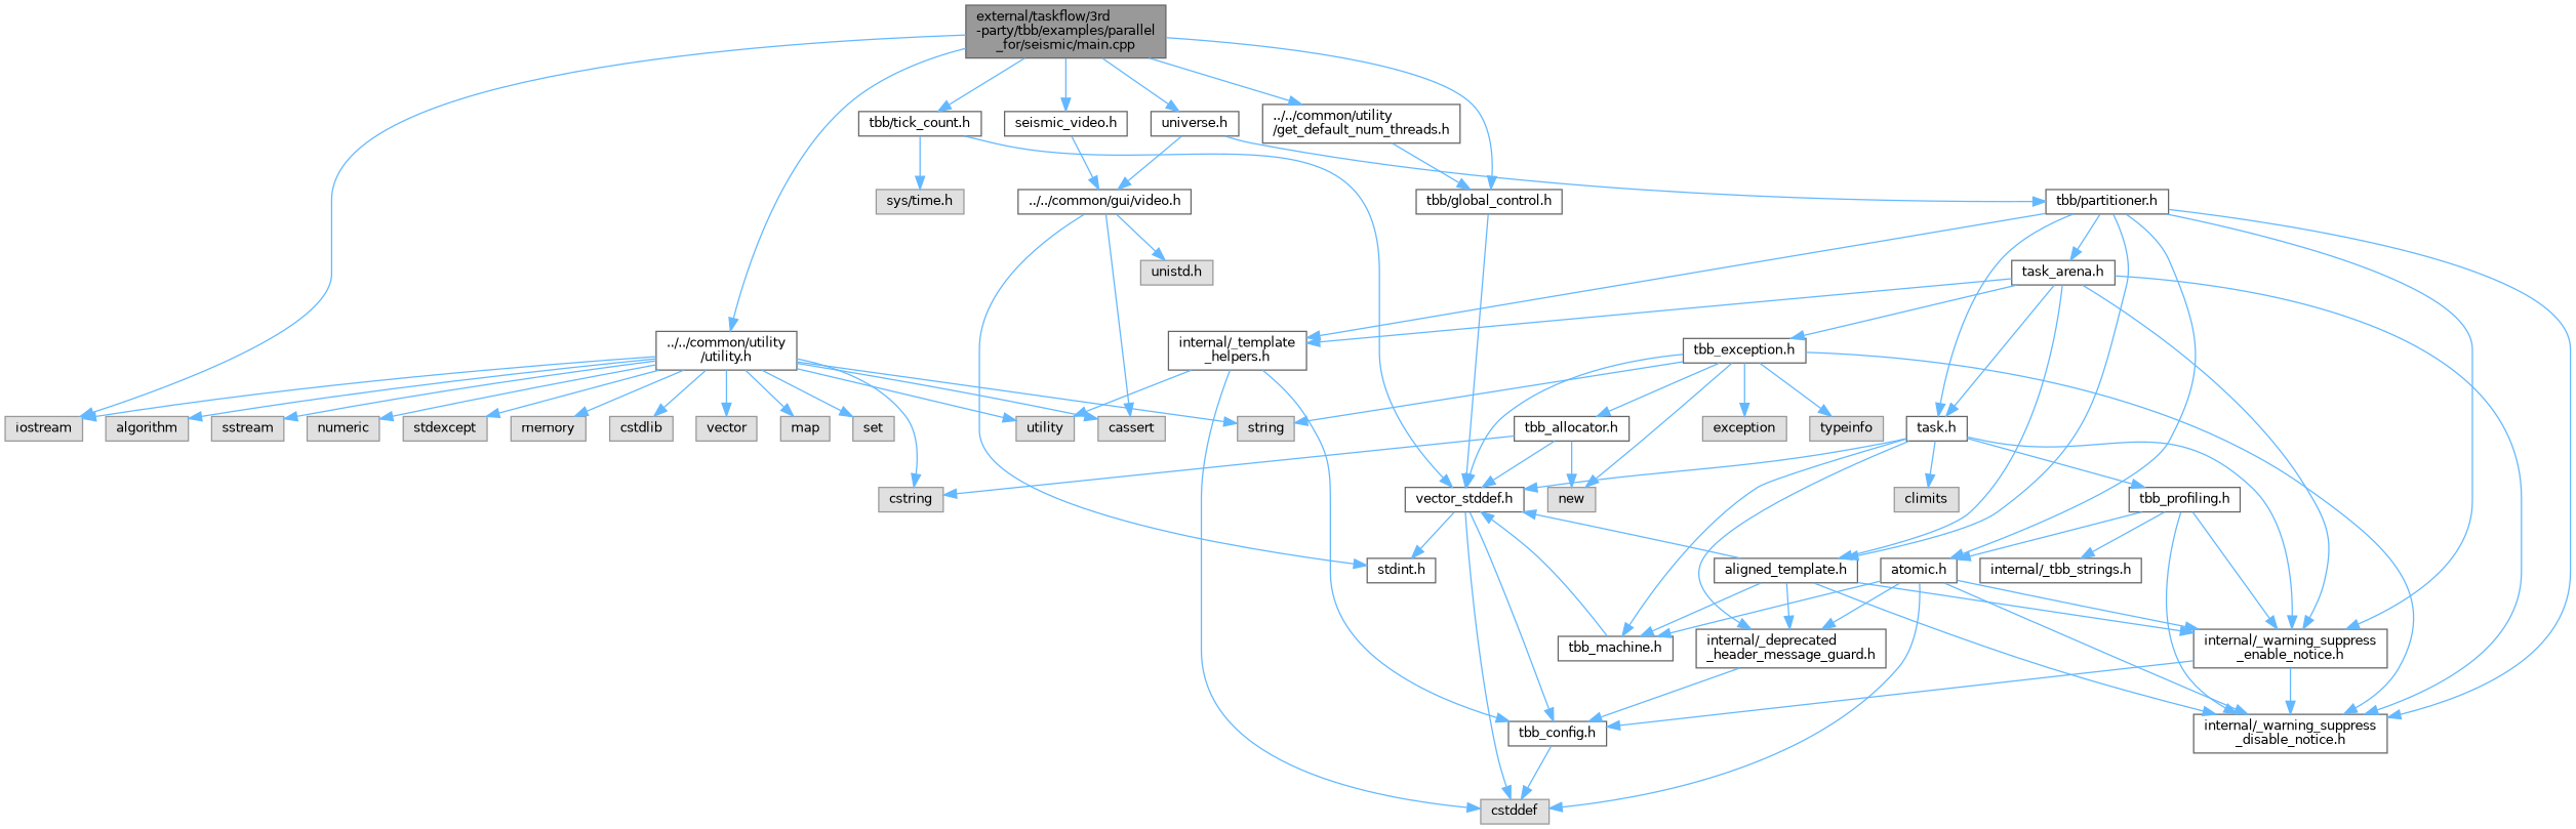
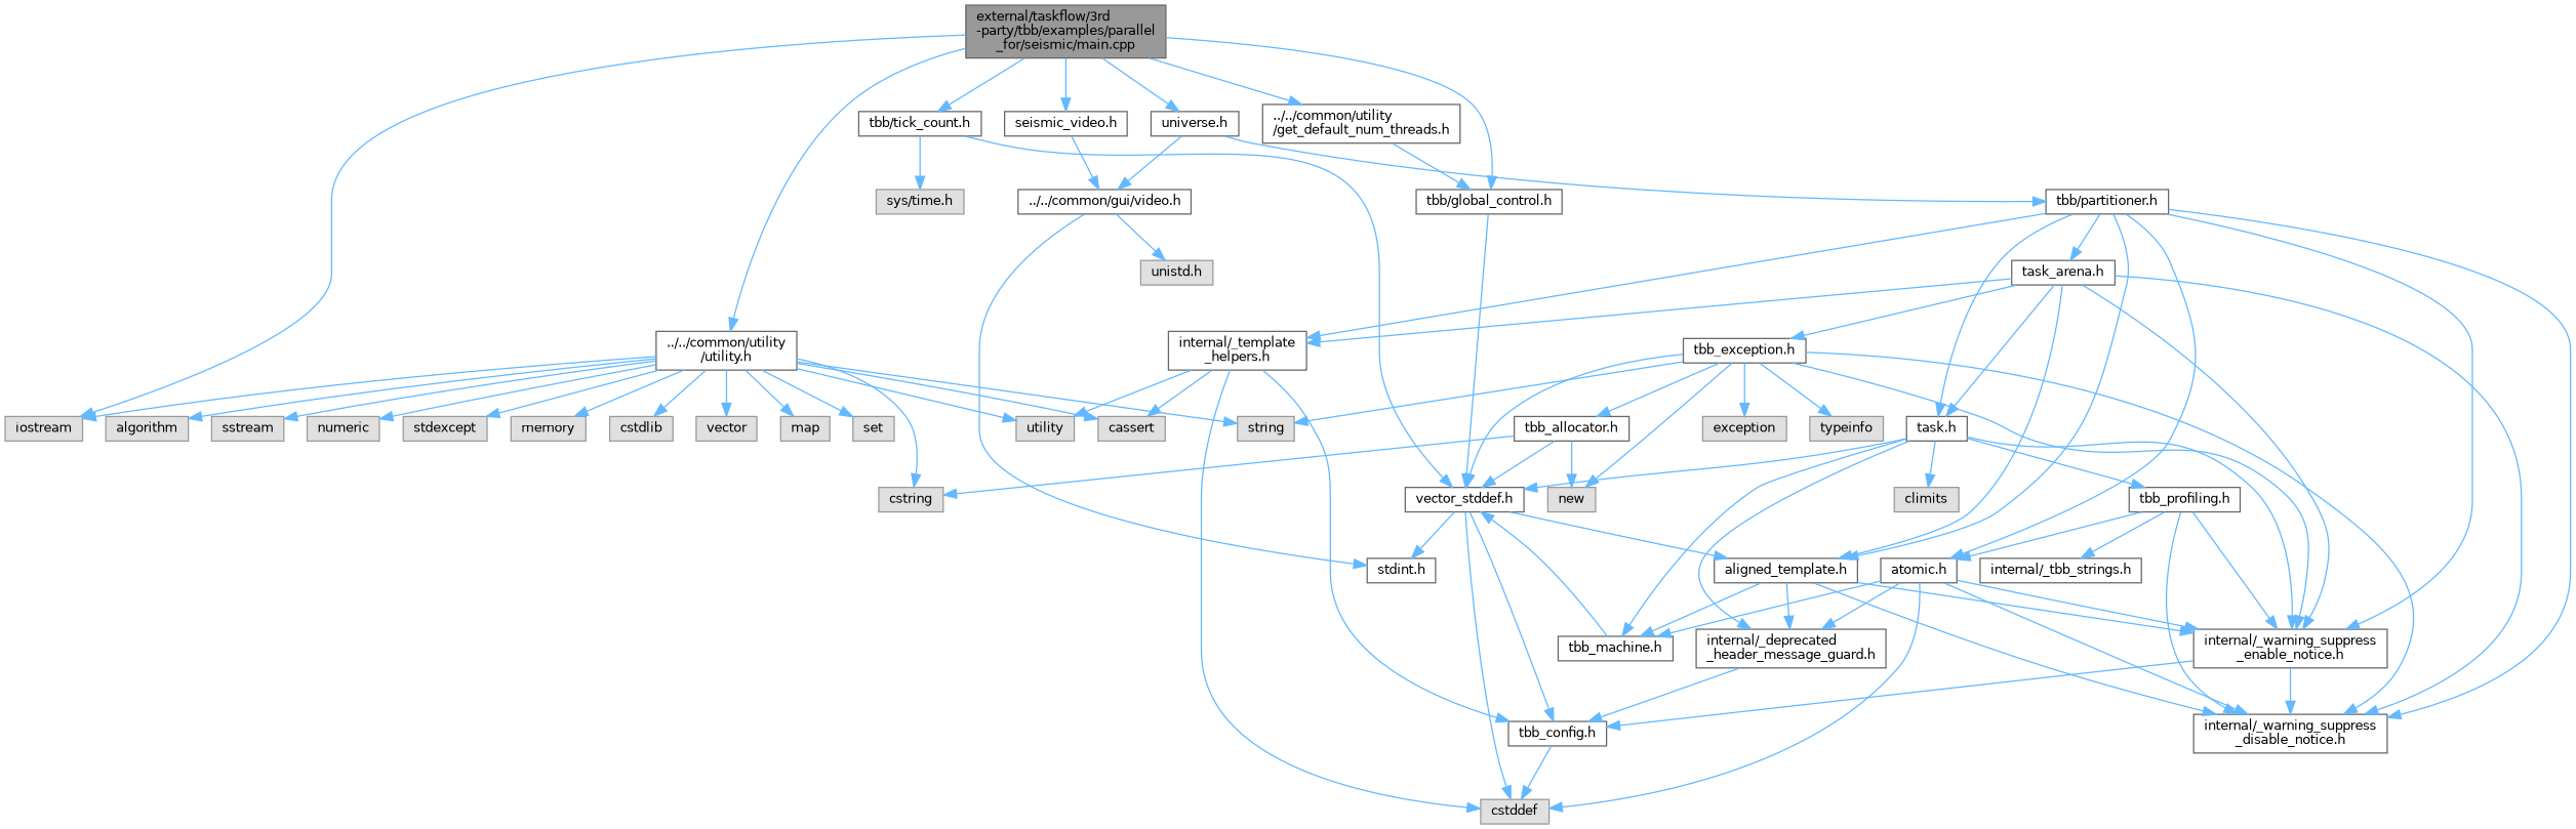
  digraph {
    node [color=grey40 fillcolor=white fontname=Helvetica fontsize=10 shape=box style=filled]
    edge [color=steelblue1 fontname=Helvetica fontsize=10 labelfontname=Helvetica labelfontsize=10 style=solid]
    n1 [color=gray40 fillcolor=grey60 fontcolor=black height=0.2 label="external/taskflow/3rd\l-party/tbb/examples/parallel\l_for/seismic/main.cpp" width=0.4]
    n2 [color=grey60 fillcolor="#E0E0E0" height=0.2 label=iostream width=0.4]
    n3 [height=0.2 label="tbb/tick_count.h" width=0.4]
    n4 [height=0.2 label="tbb/global_control.h" width=0.4]
    n5 [height=0.2 label="../../common/utility\l/utility.h" width=0.4]
    n6 [height=0.2 label="../../common/utility\l/get_default_num_threads.h" width=0.4]
    n7 [height=0.2 label="seismic_video.h" width=0.4]
    n8 [height=0.2 label="universe.h" width=0.4]
    n9 [height=0.2 label="vector_stddef.h" width=0.4]
    n10 [color=grey60 fillcolor="#E0E0E0" height=0.2 label="sys/time.h" width=0.4]
    n11 [color=grey60 fillcolor="#E0E0E0" height=0.2 label=utility width=0.4]
    n12 [color=grey60 fillcolor="#E0E0E0" height=0.2 label=string width=0.4]
    n13 [color=grey60 fillcolor="#E0E0E0" height=0.2 label=cstring width=0.4]
    n14 [color=grey60 fillcolor="#E0E0E0" height=0.2 label=vector width=0.4]
    n15 [color=grey60 fillcolor="#E0E0E0" height=0.2 label=map width=0.4]
    n16 [color=grey60 fillcolor="#E0E0E0" height=0.2 label=set width=0.4]
    n17 [color=grey60 fillcolor="#E0E0E0" height=0.2 label=algorithm width=0.4]
    n18 [color=grey60 fillcolor="#E0E0E0" height=0.2 label=sstream width=0.4]
    n19 [color=grey60 fillcolor="#E0E0E0" height=0.2 label=numeric width=0.4]
    n20 [color=grey60 fillcolor="#E0E0E0" height=0.2 label=stdexcept width=0.4]
    n21 [color=grey60 fillcolor="#E0E0E0" height=0.2 label=memory width=0.4]
    n22 [color=grey60 fillcolor="#E0E0E0" height=0.2 label=cassert width=0.4]
    n23 [color=grey60 fillcolor="#E0E0E0" height=0.2 label=cstdlib width=0.4]
    n24 [height=0.2 label="../../common/gui/video.h" width=0.4]
    n25 [height=0.2 label="tbb/partitioner.h" width=0.4]
    n26 [height=0.2 label="tbb_config.h" width=0.4]
    n27 [color=grey60 fillcolor="#E0E0E0" height=0.2 label=cstddef width=0.4]
    n28 [height=0.2 label="stdint.h" width=0.4]
    n29 [color=grey60 fillcolor="#E0E0E0" height=0.2 label="unistd.h" width=0.4]
    n30 [height=0.2 label="internal/_warning_suppress\l_enable_notice.h" width=0.4]
    n31 [height=0.2 label="task.h" width=0.4]
    n32 [height=0.2 label="atomic.h" width=0.4]
    n33 [height=0.2 label="internal/_warning_suppress\l_disable_notice.h" width=0.4]
    n34 [height=0.2 label="task_arena.h" width=0.4]
    n35 [height=0.2 label="internal/_template\l_helpers.h" width=0.4]
    n36 [height=0.2 label="aligned_template.h" width=0.4]
    n37 [height=0.2 label="internal/_deprecated\l_header_message_guard.h" width=0.4]
    n38 [height=0.2 label="tbb_machine.h" width=0.4]
    n39 [height=0.2 label="tbb_profiling.h" width=0.4]
    n40 [color=grey60 fillcolor="#E0E0E0" height=0.2 label=climits width=0.4]
    n41 [height=0.2 label="tbb_exception.h" width=0.4]
    n42 [height=0.2 label="internal/_tbb_strings.h" width=0.4]
    n43 [color=grey60 fillcolor="#E0E0E0" height=0.2 label=exception width=0.4]
    n44 [color=grey60 fillcolor="#E0E0E0" height=0.2 label=new width=0.4]
    n45 [height=0.2 label="tbb_allocator.h" width=0.4]
    n46 [color=grey60 fillcolor="#E0E0E0" height=0.2 label=typeinfo width=0.4]
    n1 -> n2
    n1 -> n3
    n1 -> n4
    n1 -> n5
    n1 -> n6
    n1 -> n7
    n1 -> n8
    n3 -> n9
    n3 -> n10
    n4 -> n9
    n5 -> n2
    n5 -> n11
    n5 -> n12
    n5 -> n13
    n5 -> n14
    n5 -> n15
    n5 -> n16
    n5 -> n17
    n5 -> n18
    n5 -> n19
    n5 -> n20
    n5 -> n21
    n5 -> n22
    n5 -> n23
    n6 -> n4
    n7 -> n24
    n8 -> n24
    n8 -> n25
    n9 -> n26
    n9 -> n27
    n9 -> n28
-   n24 -> n22
+   n35 -> n22
    n24 -> n28
    n24 -> n29
    n25 -> n30
    n25 -> n31
    n25 -> n32
    n25 -> n33
    n25 -> n34
    n25 -> n35
    n25 -> n36
    n26 -> n27
    n30 -> n26
    n30 -> n33
    n31 -> n9
    n31 -> n30
    n31 -> n37
    n31 -> n38
    n31 -> n39
    n31 -> n40
    n32 -> n27
    n32 -> n30
    n32 -> n33
    n32 -> n37
    n32 -> n38
    n34 -> n30
    n34 -> n31
    n34 -> n33
    n34 -> n35
    n34 -> n36
    n34 -> n41
    n35 -> n11
    n35 -> n26
    n35 -> n27
-   n36 -> n9
+   n9 -> n36
    n36 -> n30
    n36 -> n33
    n36 -> n37
    n36 -> n38
    n37 -> n26
    n38 -> n9
    n39 -> n30
    n39 -> n32
    n39 -> n33
    n39 -> n42
    n41 -> n9
    n41 -> n12
+   n41 -> n30
    n41 -> n33
    n41 -> n43
    n41 -> n44
    n41 -> n45
    n41 -> n46
    n45 -> n9
    n45 -> n13
    n45 -> n44
  }
